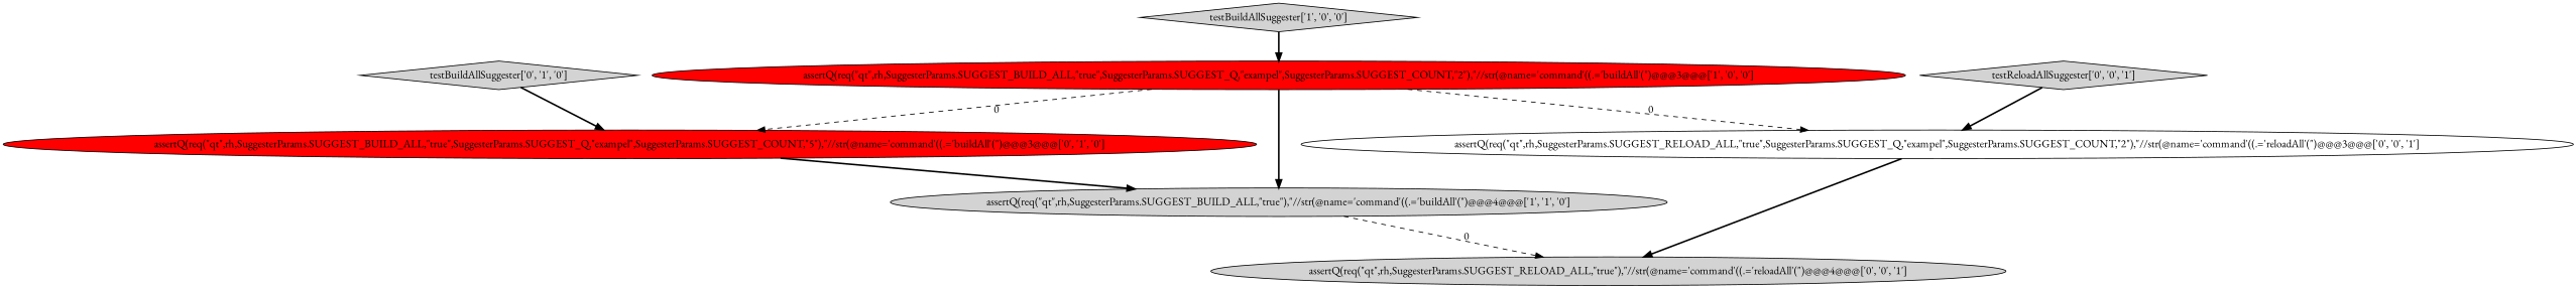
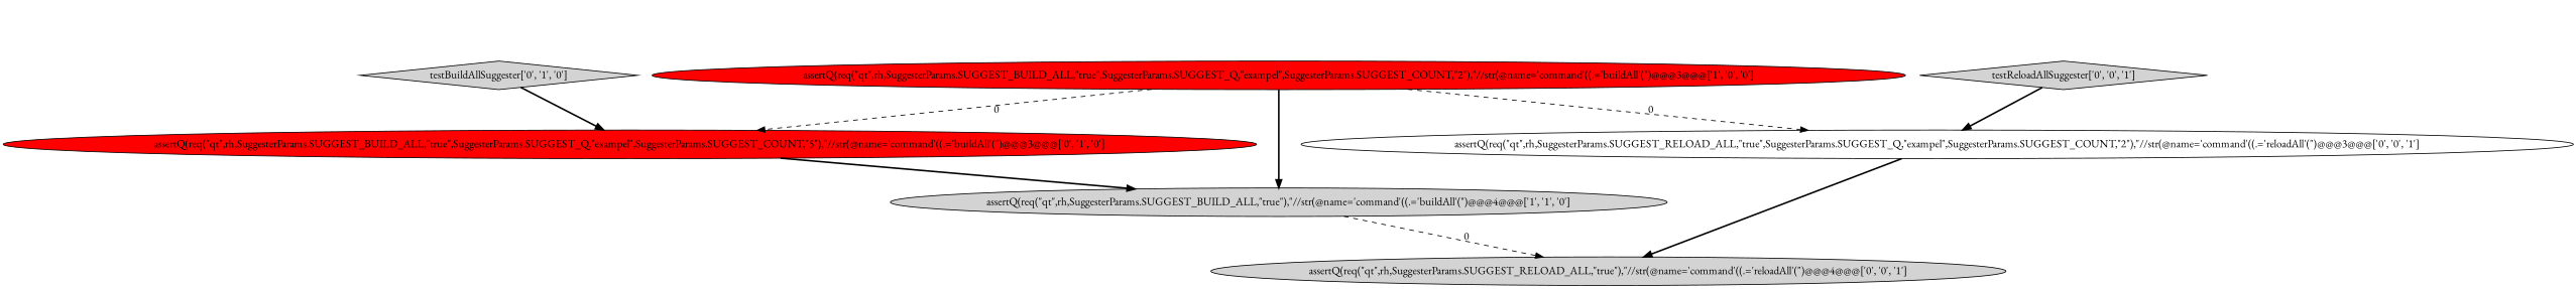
  digraph {
    fontname="EB Garamond"
    node [fillcolor=lightgray shape=ellipse style=filled fontname="EB Garamond"]
    edge [style=bold fontname="EB Garamond"]
    n1 [label="assertQ(req(\"qt\",rh,SuggesterParams.SUGGEST_BUILD_ALL,\"true\"),\"//str(@name='command'((.='buildAll'(\")@@@4@@@['1', '1', '0']"]
    n2 [label="assertQ(req(\"qt\",rh,SuggesterParams.SUGGEST_RELOAD_ALL,\"true\"),\"//str(@name='command'((.='reloadAll'(\")@@@4@@@['0', '0', '1']"]
    n3 [fillcolor=white label="assertQ(req(\"qt\",rh,SuggesterParams.SUGGEST_RELOAD_ALL,\"true\",SuggesterParams.SUGGEST_Q,\"exampel\",SuggesterParams.SUGGEST_COUNT,\"2\"),\"//str(@name='command'((.='reloadAll'(\")@@@3@@@['0', '0', '1']"]
    n4 [label="testBuildAllSuggester['0', '1', '0']" shape=diamond]
    n5 [fillcolor=red label="assertQ(req(\"qt\",rh,SuggesterParams.SUGGEST_BUILD_ALL,\"true\",SuggesterParams.SUGGEST_Q,\"exampel\",SuggesterParams.SUGGEST_COUNT,\"5\"),\"//str(@name='command'((.='buildAll'(\")@@@3@@@['0', '1', '0']"]
    n6 [fillcolor=red label="assertQ(req(\"qt\",rh,SuggesterParams.SUGGEST_BUILD_ALL,\"true\",SuggesterParams.SUGGEST_Q,\"exampel\",SuggesterParams.SUGGEST_COUNT,\"2\"),\"//str(@name='command'((.='buildAll'(\")@@@3@@@['1', '0', '0']"]
    n7 [label="testReloadAllSuggester['0', '0', '1']" shape=diamond]
-   n8 [label="testBuildAllSuggester['1', '0', '0']" shape=diamond]
    n1 -> n2 [label=0 style=dashed]
    n3 -> n2
    n4 -> n5
    n5 -> n1
    n6 -> n1
    n6 -> n3 [label=0 style=dashed]
    n6 -> n5 [label=0 style=dashed]
    n7 -> n3
-   n8 -> n6
  }
